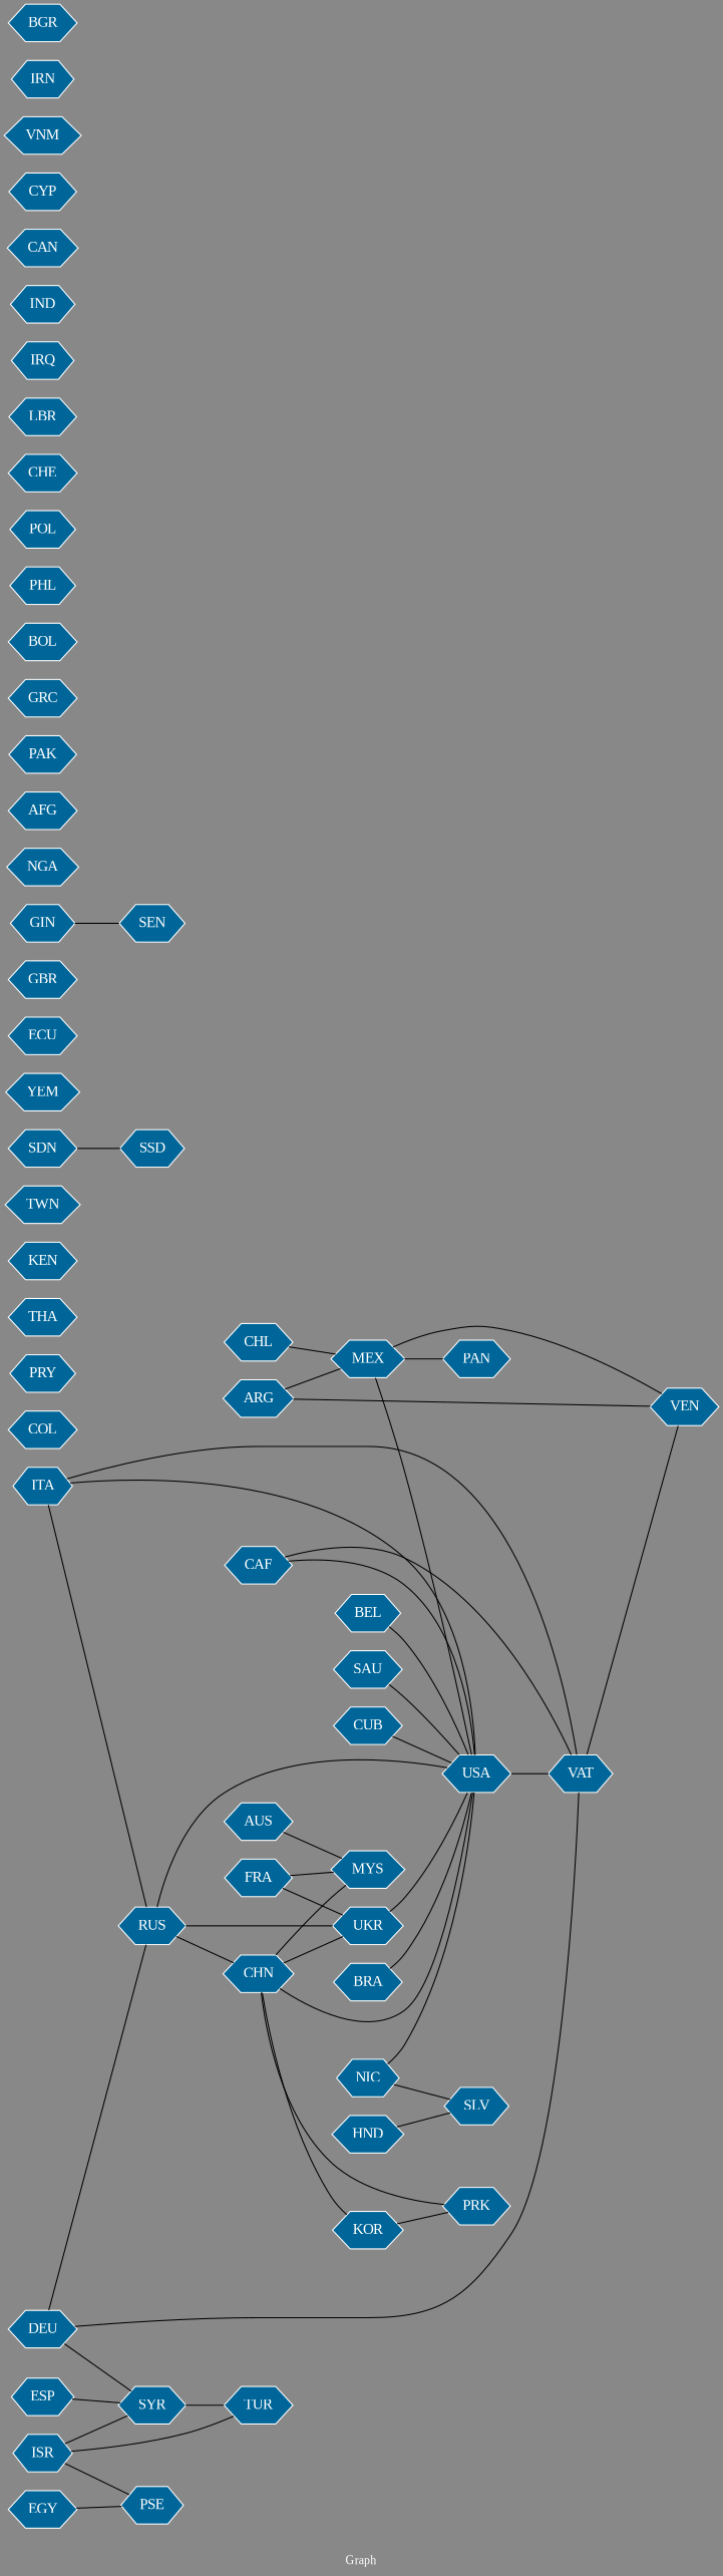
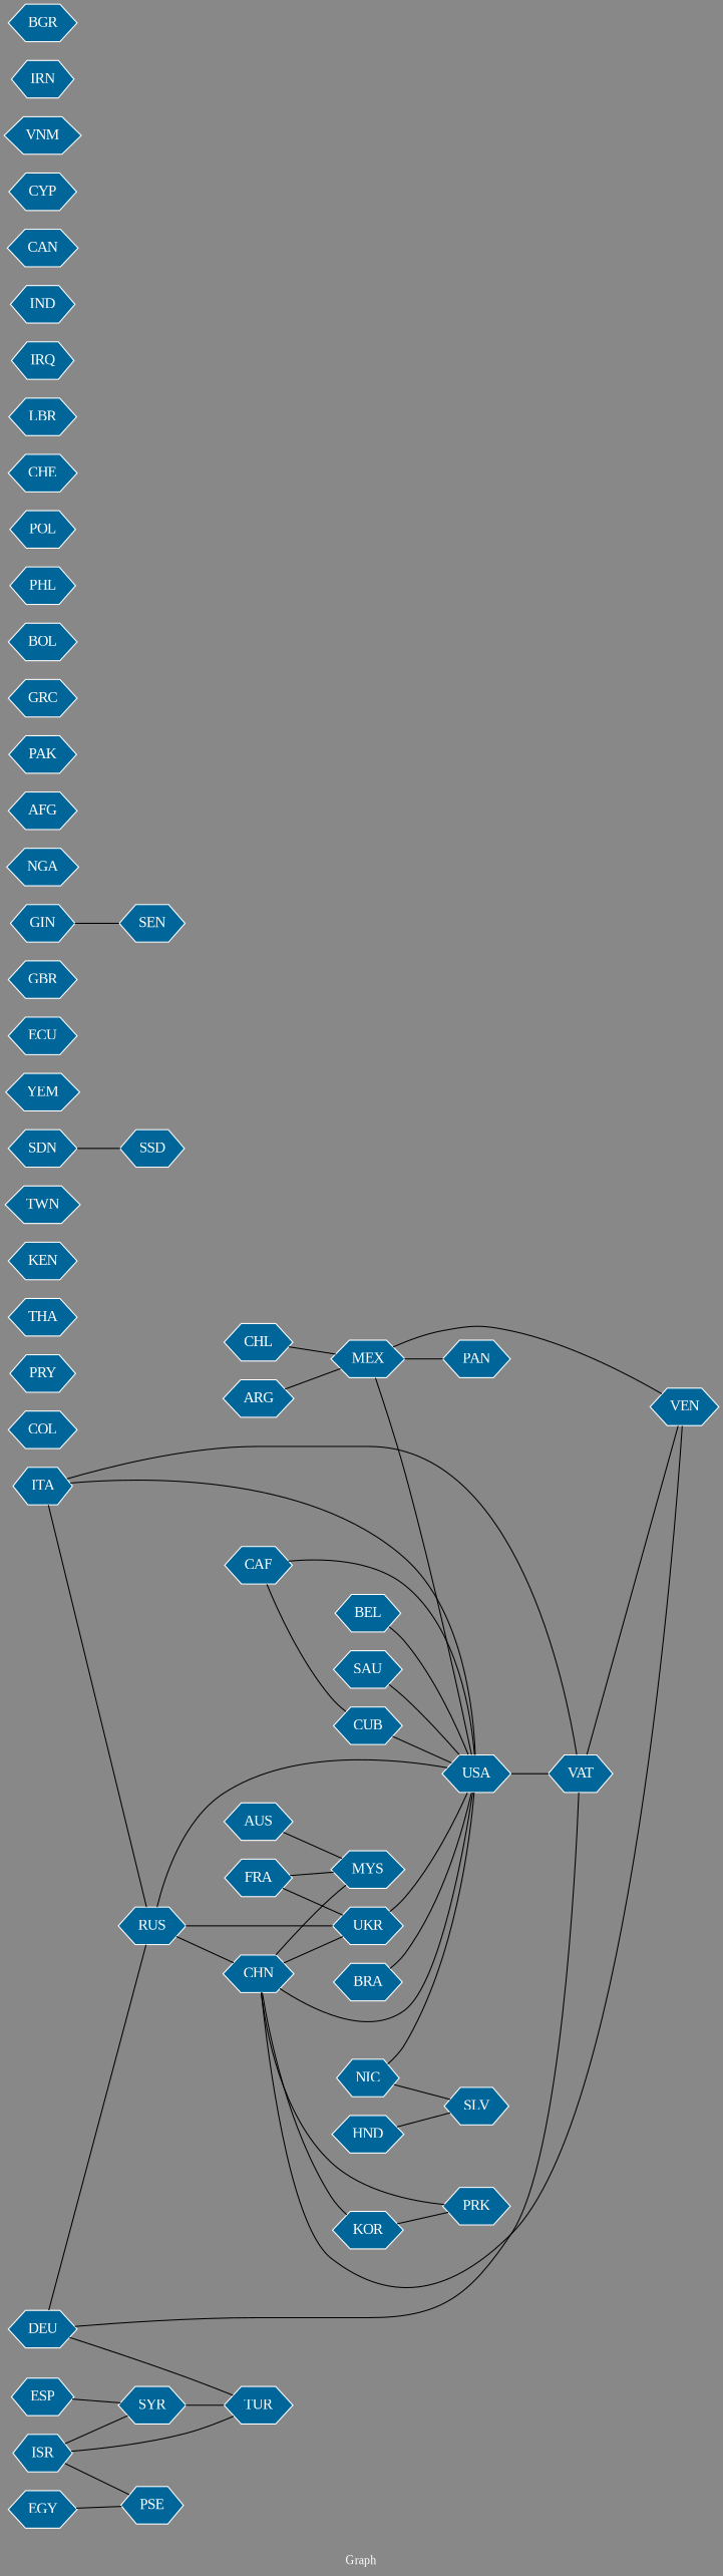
  graph {
    bgcolor="#888888"
    fontcolor=white
    fontname="Liberation Serif"
    fontsize=12
    label="Graph"
    rankdir=LR
    node [color=white fillcolor="#006699" fontcolor=white fontname="Liberation Serif" shape=hexagon style=filled]
    edge [arrowhead=open color=black fontcolor=white fontname="Liberation Serif" fontsize=12 weight=1]
    n1 [label=MYS]
    n2 [label=CHN]
    n3 [label=USA]
    n4 [label=UKR]
    n5 [label=PRK]
    n6 [label=KOR]
    n7 [label=VAT]
    n8 [label=VEN]
    n9 [label=FRA]
    n10 [label=MEX]
    n11 [label=PAN]
    n12 [label=COL]
    n13 [label=PRY]
    n14 [label=RUS]
    n15 [label=TUR]
    n16 [label=BRA]
    n17 [label=CHL]
    n18 [label=ESP]
    n19 [label=SYR]
    n20 [label=BEL]
    n21 [label=CAF]
    n22 [label=ARG]
    n23 [label=ITA]
    n24 [label=AUS]
    n25 [label=EGY]
    n26 [label=PSE]
    n27 [label=THA]
    n28 [label=NIC]
    n29 [label=SLV]
    n30 [label=CUB]
    n31 [label=ISR]
    n32 [label=KEN]
    n33 [label=TWN]
    n34 [label=SSD]
    n35 [label=SDN]
    n36 [label=YEM]
    n37 [label=HND]
    n38 [label=ECU]
    n39 [label=GBR]
    n40 [label=DEU]
    n41 [label=GIN]
    n42 [label=SEN]
    n43 [label=NGA]
    n44 [label=AFG]
    n45 [label=PAK]
    n46 [label=GRC]
    n47 [label=BOL]
    n48 [label=PHL]
    n49 [label=POL]
    n50 [label=SAU]
    n51 [label=CHE]
    n52 [label=LBR]
    n53 [label=IRQ]
    n54 [label=IND]
    n55 [label=CAN]
    n56 [label=CYP]
    n57 [label=VNM]
    n58 [label=IRN]
    n59 [label=BGR]
    n2 -- n1 [weight=6]
    n2 -- n3 [weight=3]
    n2 -- n4
    n2 -- n5
    n2 -- n6
    n3 -- n7 [weight=12]
    n4 -- n3 [weight=3]
    n6 -- n5
    n7 -- n8
    n9 -- n1
    n9 -- n4
    n10 -- n3 [weight=3]
    n10 -- n8 [weight=2]
    n10 -- n11
    n14 -- n2 [weight=2]
    n14 -- n3 [weight=8]
    n14 -- n4 [weight=23]
    n16 -- n3
    n17 -- n10
    n18 -- n19
    n19 -- n15 [weight=5]
    n20 -- n3
    n21 -- n3
-   n21 -- n7
-   n22 -- n8
+   n21 -- n30
+   n2 -- n8
    n22 -- n10
    n23 -- n3 [weight=4]
    n23 -- n7 [weight=2]
    n23 -- n14
    n24 -- n1
    n25 -- n26
    n28 -- n3
    n28 -- n29
    n30 -- n3
    n31 -- n15
    n31 -- n19
    n31 -- n26
    n35 -- n34
    n37 -- n29
    n40 -- n7
    n40 -- n14
-   n40 -- n19
+   n40 -- n15
    n41 -- n42
    n50 -- n3 [weight=2]
  }
